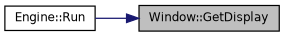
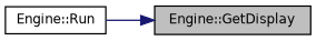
  digraph {
    rankdir=RL
    node [color=black fontname=Helvetica fontsize=10 shape=record style=filled]
-   n1 [fillcolor=grey75 fontcolor=black height=0.2 label="Window::GetDisplay" width=0.4]
+   n1 [fillcolor=grey75 fontcolor=black height=0.2 label="Engine::GetDisplay" width=0.4]
    n2 [fillcolor=white height=0.2 label="Engine::Run" width=0.4]
    n1 -> n2 [color=midnightblue dir=back fontname=Helvetica fontsize=10 labelfontname=Helvetica labelfontsize=10 style=solid]
  }
